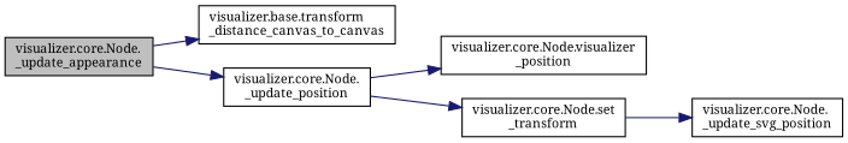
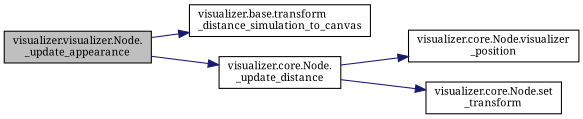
  digraph {
    fontname="Noto Serif"
    rankdir=LR
    node [color=black fillcolor=white fontname="Noto Serif" fontsize=10 shape=record style=filled]
    edge [color=midnightblue fontname="Noto Serif" fontsize=10 labelfontname=Helvetica labelfontsize=10 style=solid]
-   n1 [fillcolor=grey75 fontcolor=black height=0.2 label="visualizer.core.Node.\l_update_appearance" width=0.4]
-   n2 [height=0.2 label="visualizer.base.transform\l_distance_canvas_to_canvas" width=0.4]
-   n3 [height=0.2 label="visualizer.core.Node.\l_update_position" width=0.4]
+   n1 [fillcolor=grey75 fontcolor=black height=0.2 label="visualizer.visualizer.Node.\l_update_appearance" width=0.4]
+   n2 [height=0.2 label="visualizer.base.transform\l_distance_simulation_to_canvas" width=0.4]
+   n3 [height=0.2 label="visualizer.core.Node.\l_update_distance" width=0.4]
    n4 [height=0.2 label="visualizer.core.Node.visualizer\l_position" width=0.4]
    n5 [height=0.2 label="visualizer.core.Node.set\l_transform" width=0.4]
-   n6 [height=0.2 label="visualizer.core.Node.\l_update_svg_position" width=0.4]
    n1 -> n2
    n1 -> n3
    n3 -> n4
    n3 -> n5
-   n5 -> n6
  }
